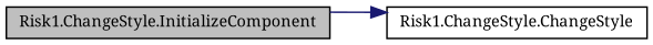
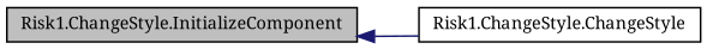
  digraph {
    rankdir=LR
    fontname="Noto Serif"
    node [color=black fontname="Noto Serif" fontsize=10 shape=record]
    n1 [fillcolor=grey75 fontcolor=black height=0.2 label="Risk1.ChangeStyle.InitializeComponent" style=filled width=0.4]
    n2 [height=0.2 label="Risk1.ChangeStyle.ChangeStyle" width=0.4]
-   n2 -> n1 [color=midnightblue dir=back fontname="Noto Serif" fontsize=10 labelfontname=FreeSans labelfontsize=10 style=solid]
+   n1 -> n2 [color=midnightblue dir=back fontname="Noto Serif" fontsize=10 labelfontname=FreeSans labelfontsize=10 style=solid]
  }
